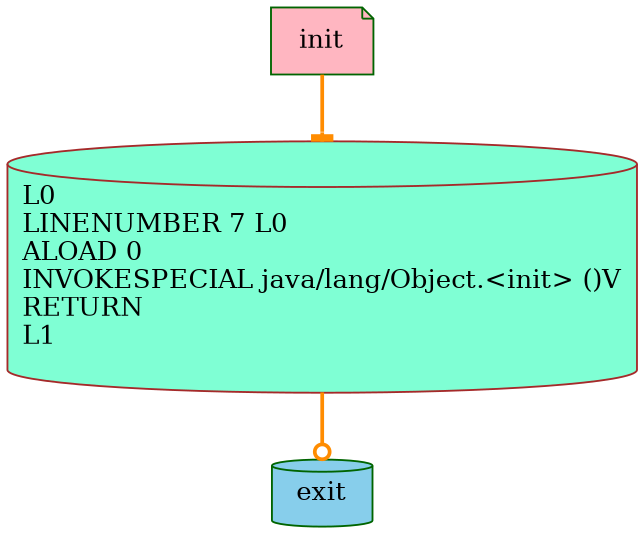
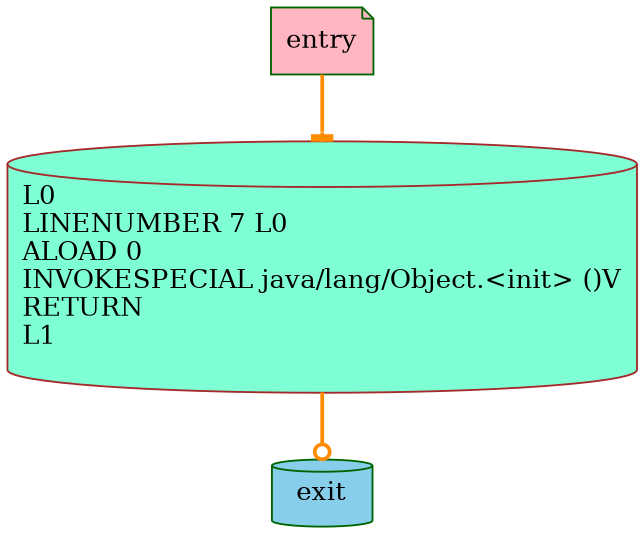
  digraph {
    node [shape=cylinder style=filled color=darkgreen]
    edge [color=darkorange style=bold]
    n1 [label="L0\lLINENUMBER 7 L0\lALOAD 0\lINVOKESPECIAL java/lang/Object.\<init\> ()V\lRETURN\lL1\l" fillcolor=aquamarine color=brown]
    exit [fillcolor=skyblue]
-   entry [shape=note fillcolor=lightpink label=init]
+   entry [shape=note fillcolor=lightpink]
    n1 -> exit [arrowhead=odot]
    entry -> n1 [arrowhead=tee]
  }
